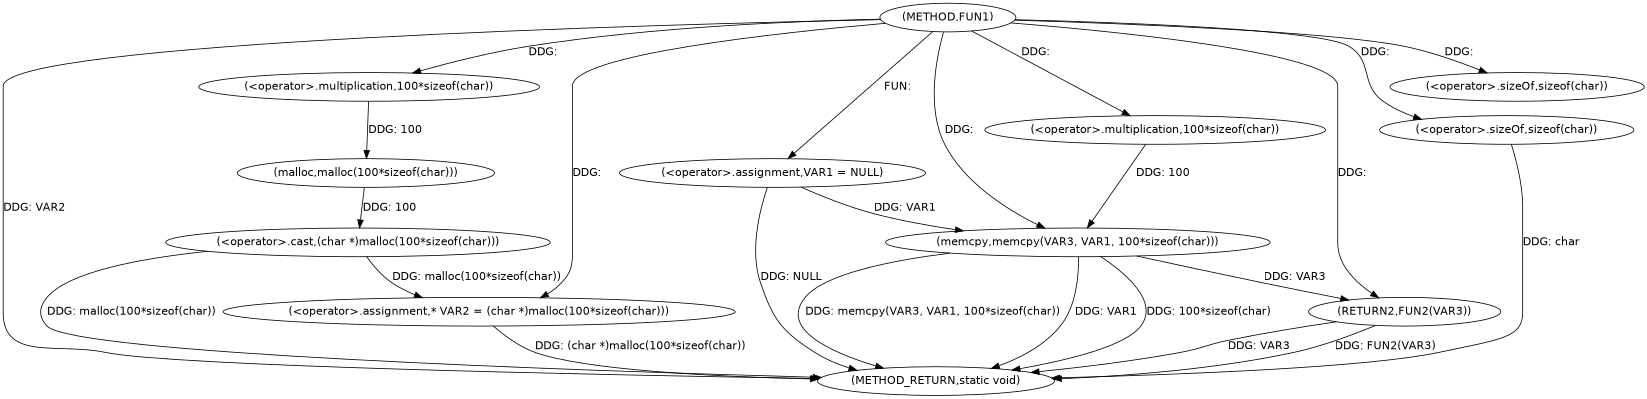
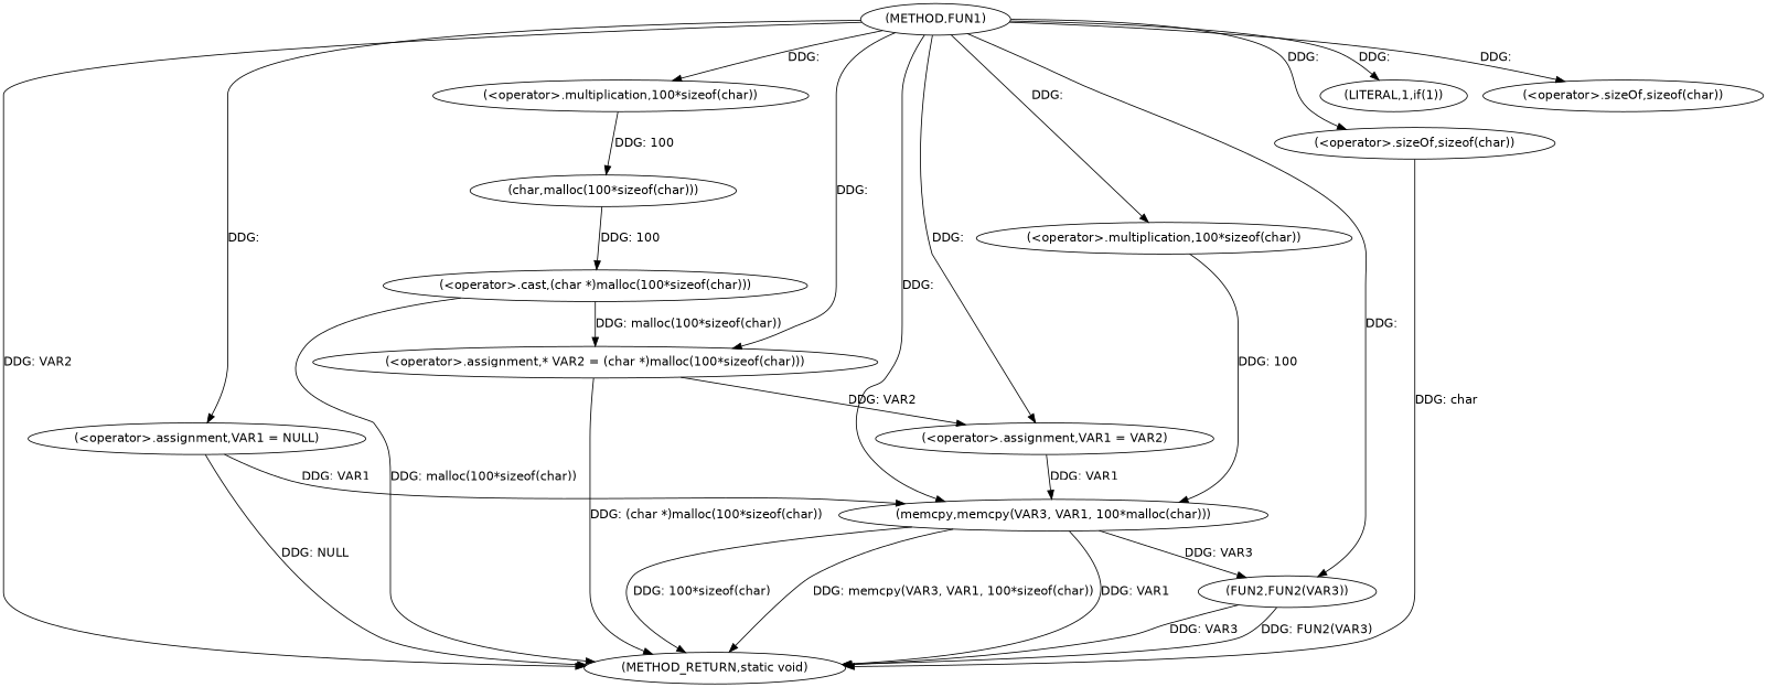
  digraph {
    fontname="DejaVu Sans"
    node [fontname="DejaVu Sans"]
    edge [fontname="DejaVu Sans"]
    n1 [label="(METHOD,FUN1)"]
    n2 [label="(<operator>.assignment,VAR1 = NULL)"]
+   n3 [label="(LITERAL,1,if(1))"]
    n4 [label="(<operator>.assignment,* VAR2 = (char *)malloc(100*sizeof(char)))"]
    n5 [label="(<operator>.multiplication,100*sizeof(char))"]
    n6 [label="(<operator>.sizeOf,sizeof(char))"]
-   n8 [label="(memcpy,memcpy(VAR3, VAR1, 100*sizeof(char)))"]
+   n7 [label="(<operator>.assignment,VAR1 = VAR2)"]
+   n8 [label="(memcpy,memcpy(VAR3, VAR1, 100*malloc(char)))"]
    n9 [label="(<operator>.multiplication,100*sizeof(char))"]
    n10 [label="(<operator>.sizeOf,sizeof(char))"]
-   n11 [label="(RETURN2,FUN2(VAR3))"]
+   n11 [label="(FUN2,FUN2(VAR3))"]
    n12 [label="(METHOD_RETURN,static void)"]
-   n13 [label="(malloc,malloc(100*sizeof(char)))"]
+   n13 [label="(char,malloc(100*sizeof(char)))"]
    n14 [label="(<operator>.cast,(char *)malloc(100*sizeof(char)))"]
-   n1 -> n2 [label="FUN: "]
+   n1 -> n2 [label="DDG: "]
+   n1 -> n3 [label="DDG: "]
    n1 -> n4 [label="DDG: "]
    n1 -> n5 [label="DDG: "]
    n1 -> n6 [label="DDG: "]
+   n1 -> n7 [label="DDG: "]
    n1 -> n8 [label="DDG: "]
    n1 -> n9 [label="DDG: "]
    n1 -> n10 [label="DDG: "]
    n1 -> n11 [label="DDG: "]
    n1 -> n12 [label="DDG: VAR2"]
    n2 -> n8 [label="DDG: VAR1"]
    n2 -> n12 [label="DDG: NULL"]
+   n4 -> n7 [label="DDG: VAR2"]
    n4 -> n12 [label="DDG: (char *)malloc(100*sizeof(char))"]
    n5 -> n13 [label="DDG: 100"]
+   n7 -> n8 [label="DDG: VAR1"]
    n8 -> n11 [label="DDG: VAR3"]
    n8 -> n12 [label="DDG: memcpy(VAR3, VAR1, 100*sizeof(char))"]
    n8 -> n12 [label="DDG: VAR1"]
    n8 -> n12 [label="DDG: 100*sizeof(char)"]
    n9 -> n8 [label="DDG: 100"]
    n10 -> n12 [label="DDG: char"]
    n11 -> n12 [label="DDG: FUN2(VAR3)"]
    n11 -> n12 [label="DDG: VAR3"]
    n13 -> n14 [label="DDG: 100"]
    n14 -> n4 [label="DDG: malloc(100*sizeof(char))"]
    n14 -> n12 [label="DDG: malloc(100*sizeof(char))"]
  }
